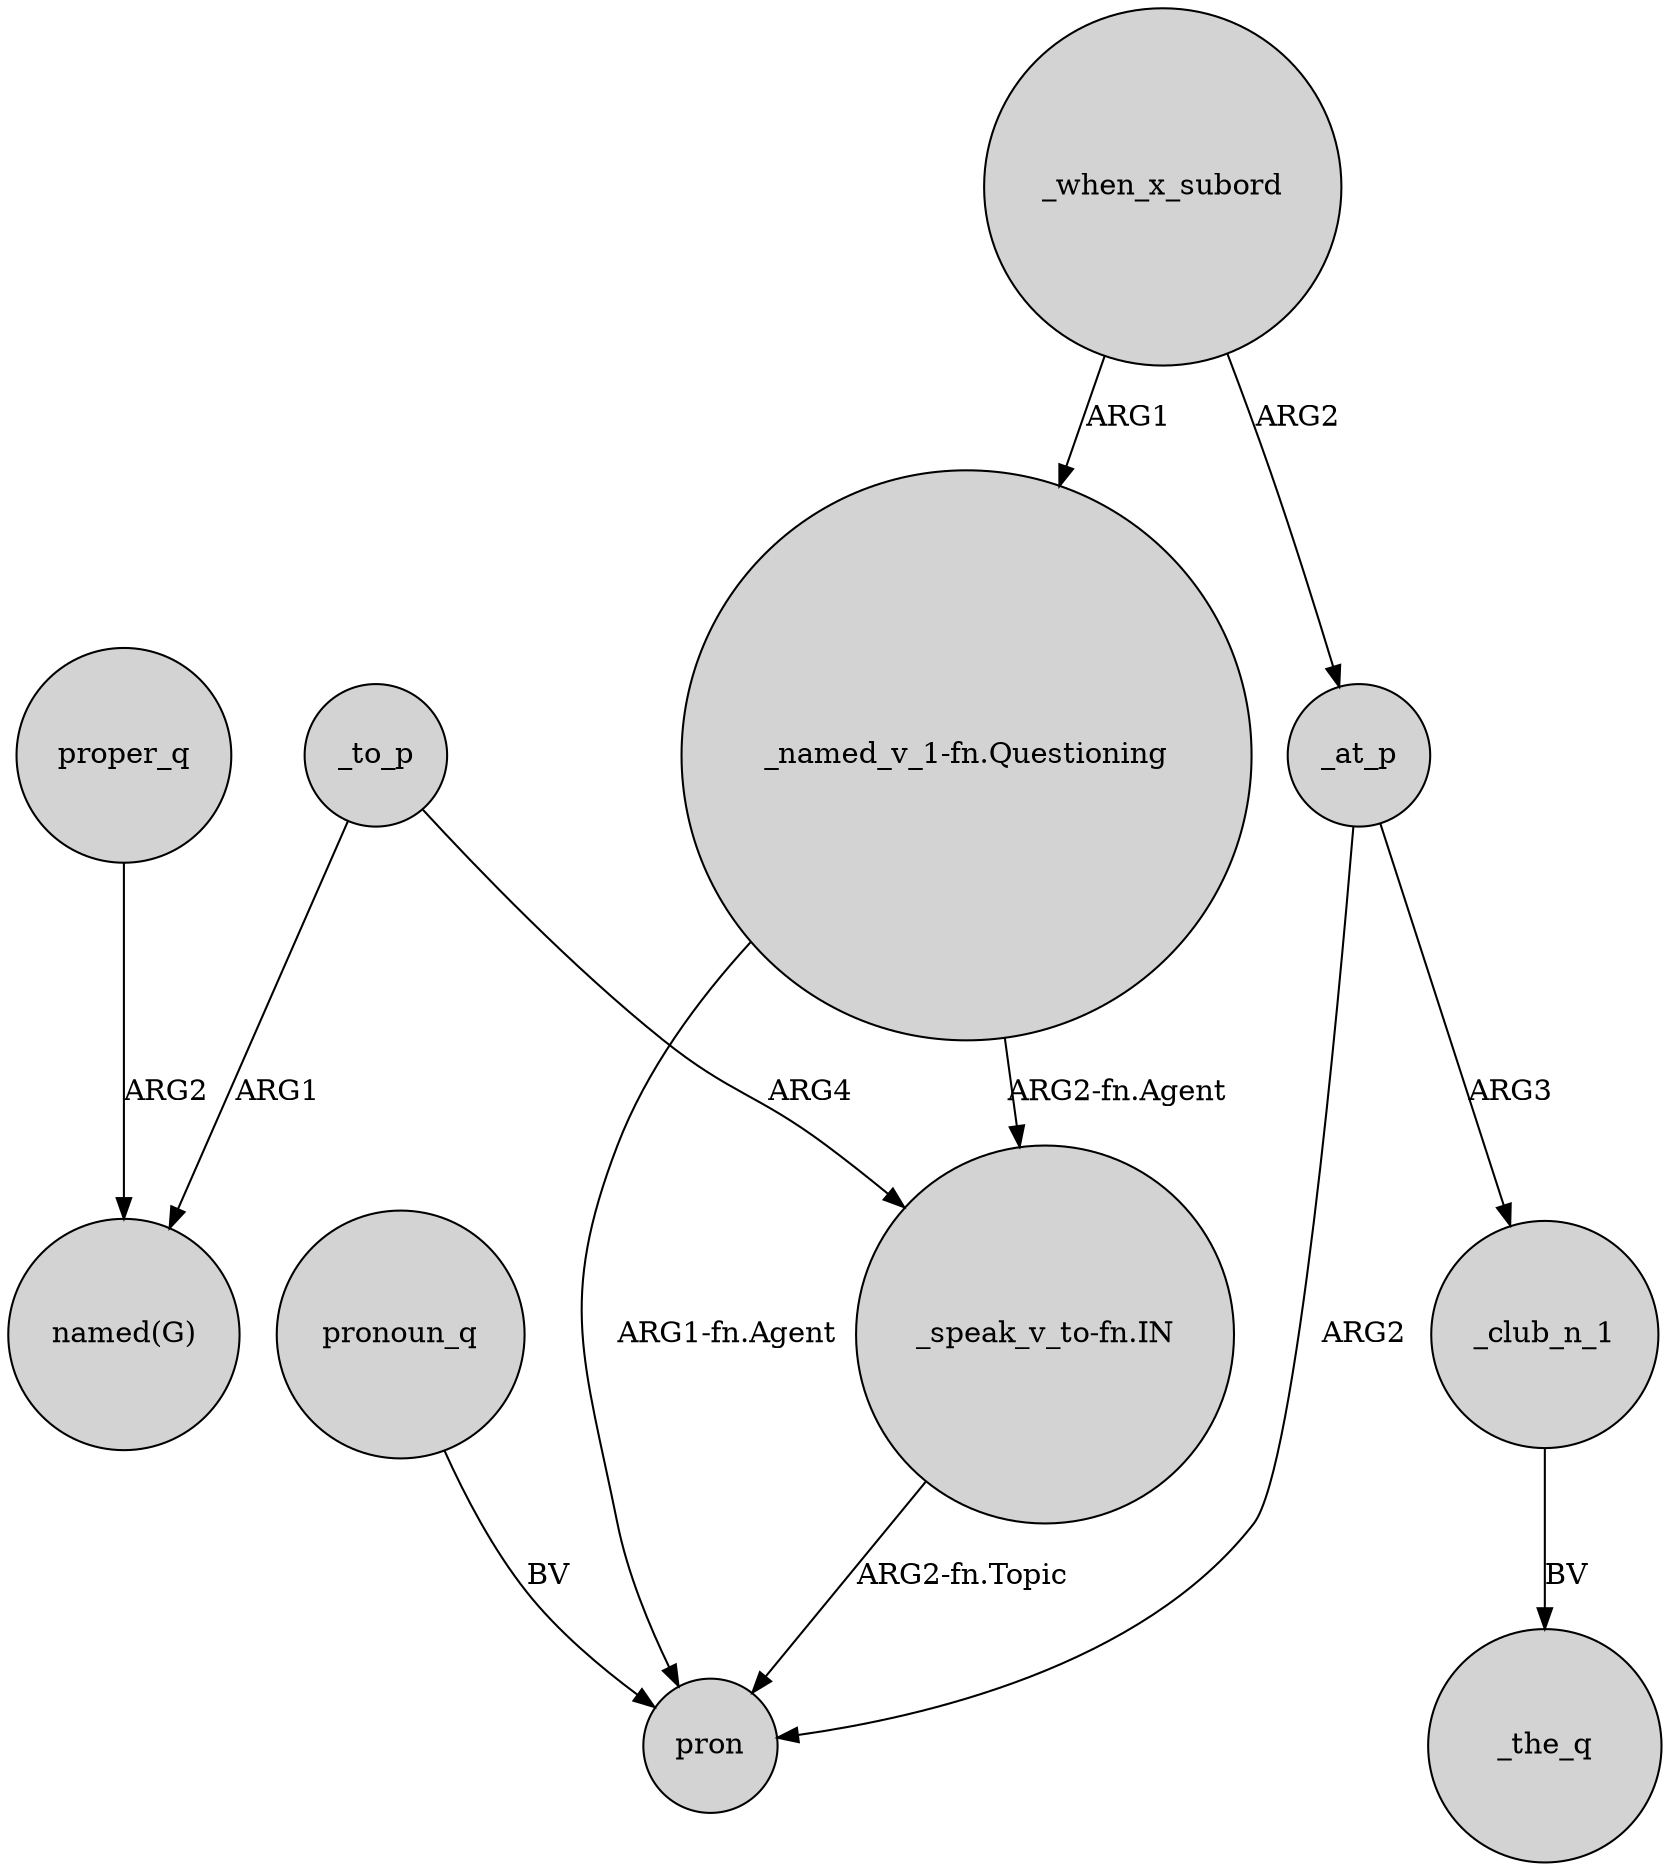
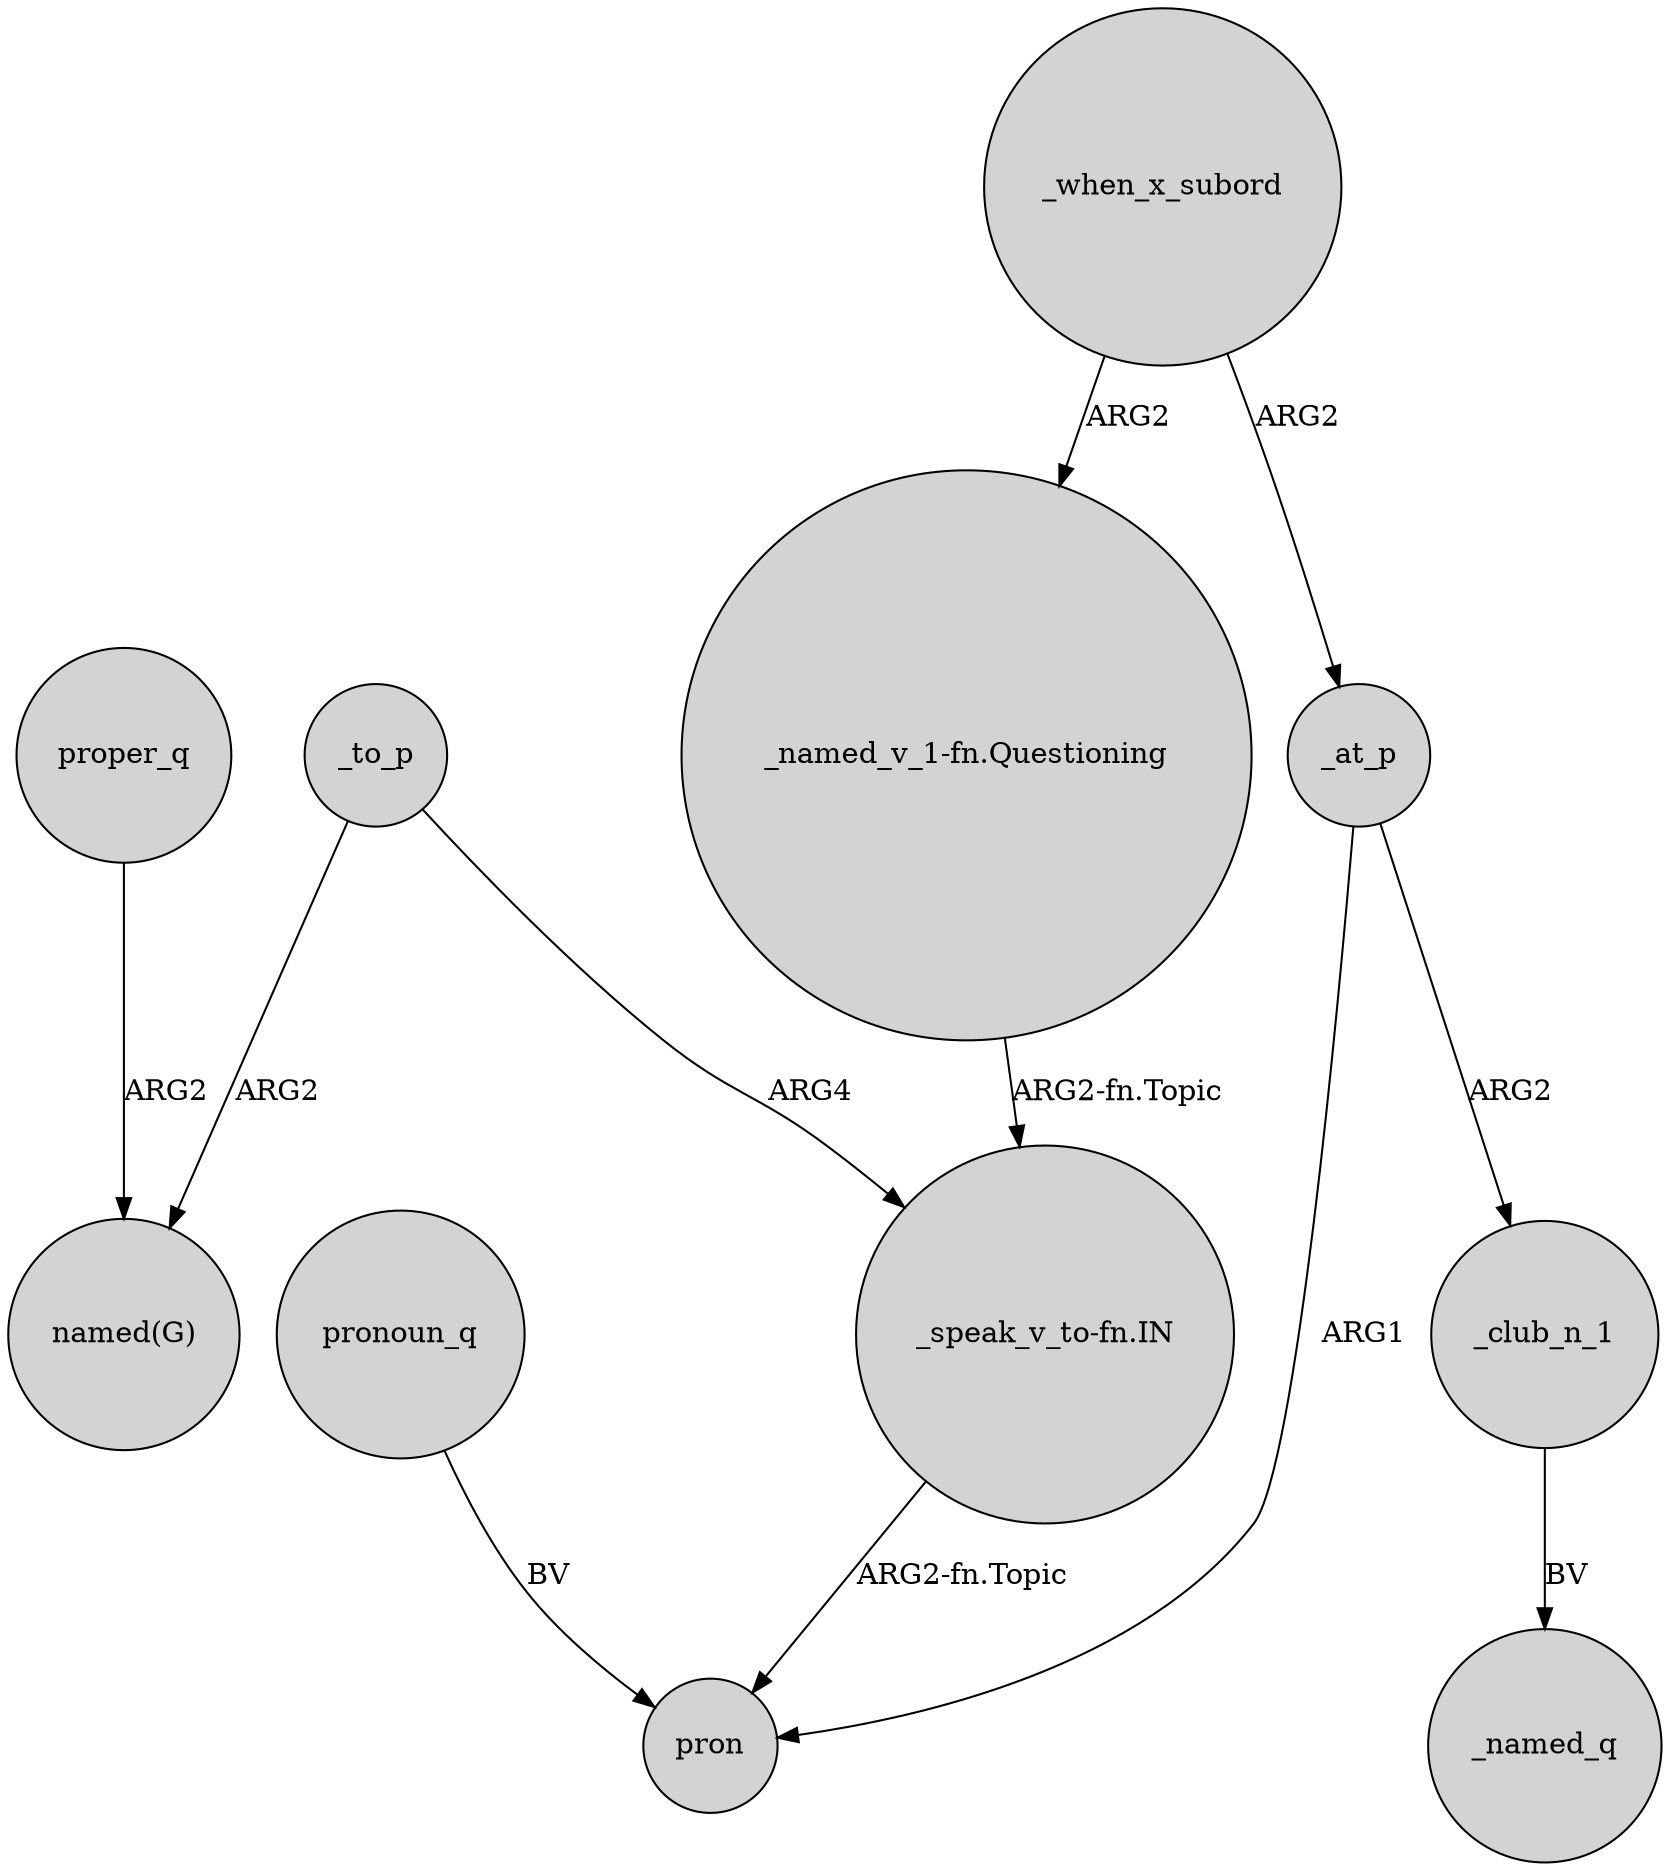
  digraph {
    node [shape=circle style=filled]
    proper_q
    "named(G)"
    _club_n_1
-   _the_q
+   _the_q [label=_named_q]
    n5 [label="_named_v_1-fn.Questioning"]
    _when_x_subord
    _at_p
    pron
    "_speak_v_to-fn.IN"
    _to_p
    pronoun_q
    proper_q -> "named(G)" [label=ARG2]
    _club_n_1 -> _the_q [label=BV]
-   n5 -> pron [label="ARG1-fn.Agent"]
-   n5 -> "_speak_v_to-fn.IN" [label="ARG2-fn.Agent"]
-   _when_x_subord -> n5 [label=ARG1]
+   n5 -> "_speak_v_to-fn.IN" [label="ARG2-fn.Topic"]
+   _when_x_subord -> n5 [label=ARG2]
    _when_x_subord -> _at_p [label=ARG2]
-   _at_p -> _club_n_1 [label=ARG3]
-   _at_p -> pron [label=ARG2]
+   _at_p -> _club_n_1 [label=ARG2]
+   _at_p -> pron [label=ARG1]
    "_speak_v_to-fn.IN" -> pron [label="ARG2-fn.Topic"]
-   _to_p -> "named(G)" [label=ARG1]
+   _to_p -> "named(G)" [label=ARG2]
    _to_p -> "_speak_v_to-fn.IN" [label=ARG4]
    pronoun_q -> pron [label=BV]
  }
